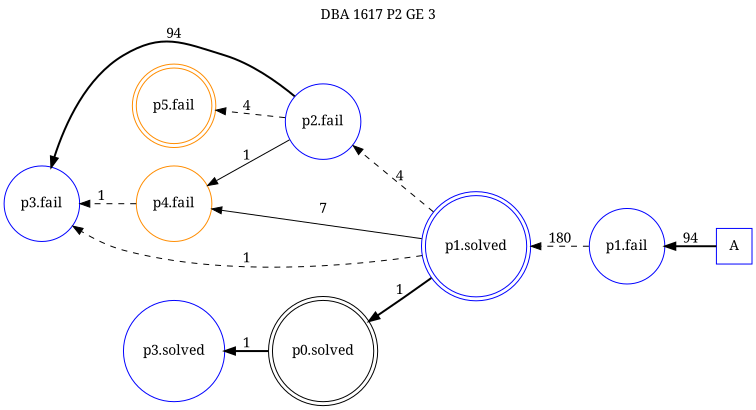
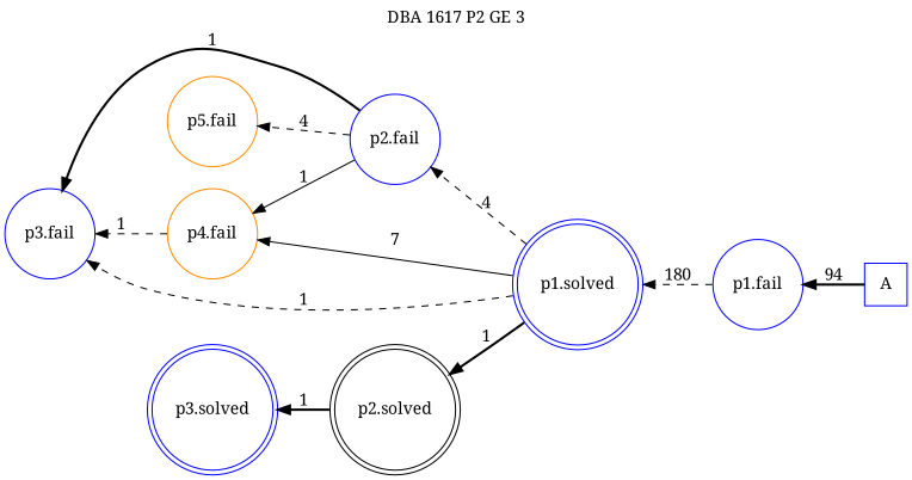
  digraph {
    fontname="Noto Serif"
    label=" DBA 1617 P2 GE 3 "
    labelloc=tl
    rankdir=RL
    node [color=blue fontname="Noto Serif" shape=circle]
    edge [fontname="Noto Serif" style=dashed]
    n1 [label=A shape=square]
    n2 [label="p1.fail"]
    n3 [label="p1.solved" shape=doublecircle]
    n4 [label="p2.fail"]
    n5 [label="p3.fail"]
    n6 [color=darkorange label="p4.fail"]
-   n7 [color=black label="p0.solved" shape=doublecircle]
-   n8 [color=darkorange label="p5.fail" shape=doublecircle]
-   n9 [label="p3.solved"]
+   n7 [color=black label="p2.solved" shape=doublecircle]
+   n8 [color=darkorange label="p5.fail"]
+   n9 [label="p3.solved" shape=doublecircle]
    n1 -> n2 [label=94 style=bold]
    n2 -> n3 [label=180]
    n3 -> n4 [label=4]
    n3 -> n5 [label=1]
    n3 -> n6 [label=7 style=solid]
    n3 -> n7 [label=1 style=bold]
-   n4 -> n5 [label=94 style=bold]
+   n4 -> n5 [label=1 style=bold]
    n4 -> n6 [label=1 style=solid]
    n4 -> n8 [label=4]
    n6 -> n5 [label=1]
    n7 -> n9 [label=1 style=bold]
  }
